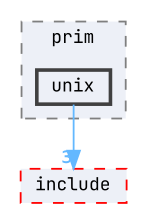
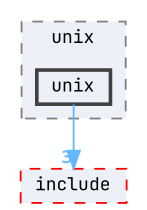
  digraph {
    compound=true
    fontname="JetBrains Mono"
    node [fillcolor="#edf0f7" fontname="JetBrains Mono" fontsize=10 shape=box]
    n1 [color=grey25 height=0.2 label=unix style="filled,bold" width=0.4]
    n2 [color=red height=0.2 label=include style="filled,dashed" width=0.4]
    subgraph cluster_1 {
      bgcolor="#edf0f7"
      fontsize=10
-     label=prim
+     label=unix
      pencolor=grey50
      style="filled,dashed"
      n1
    }
    n1 -> n2 [color=steelblue1 fontcolor=steelblue1 fontname="JetBrains Mono" fontsize=10 headlabel=3 labeldistance=1.5 labelfontname=Helvetica labelfontsize=10]
  }
